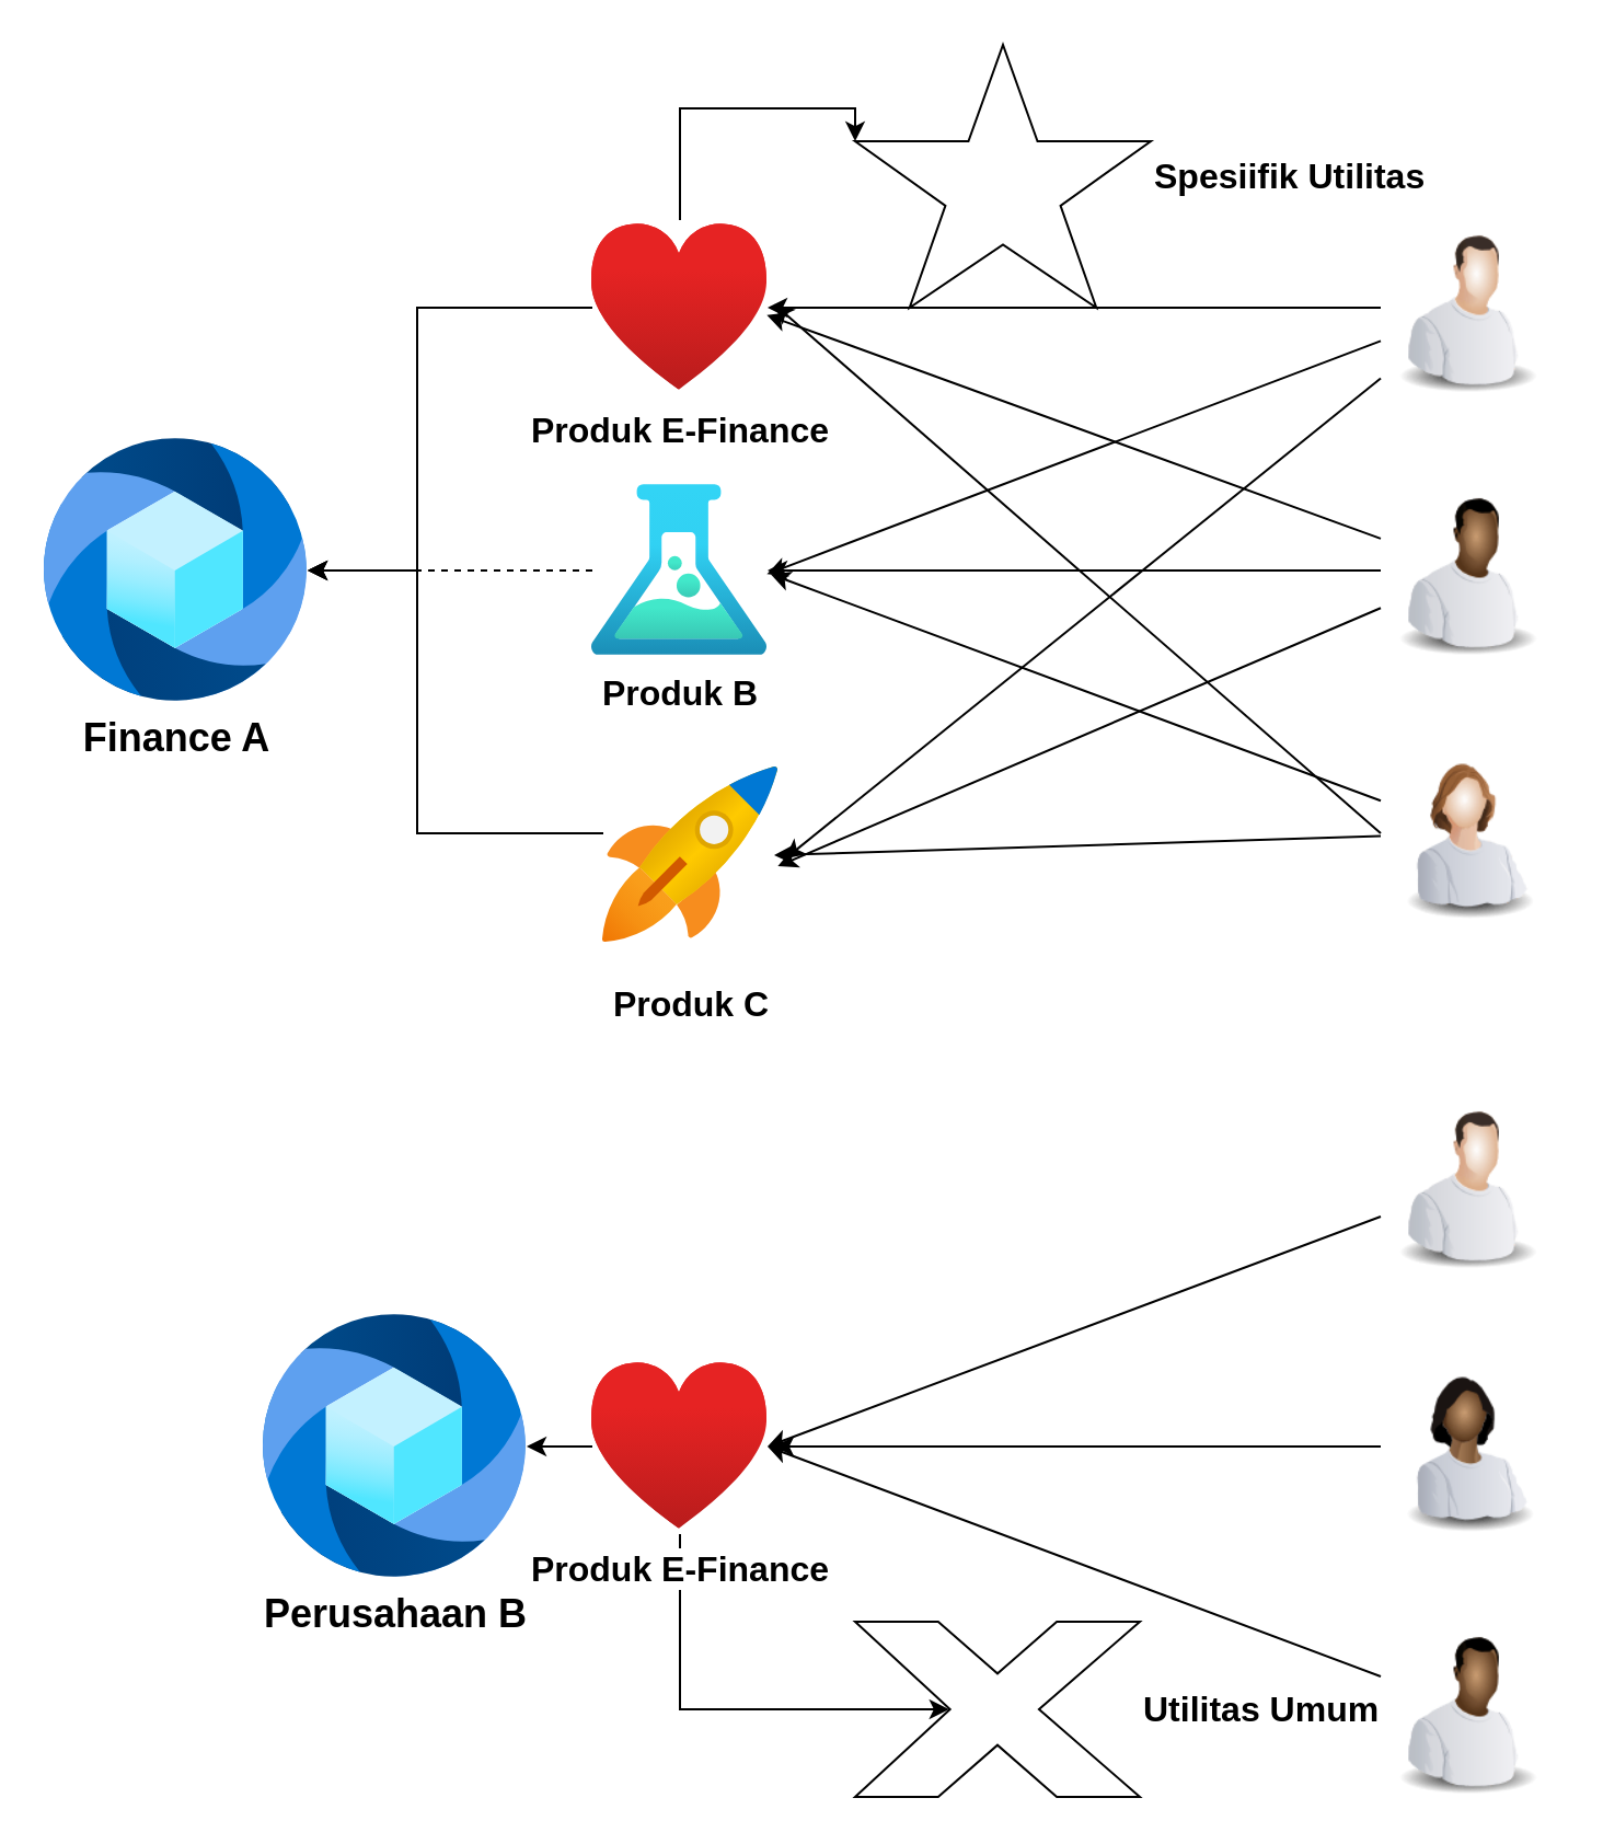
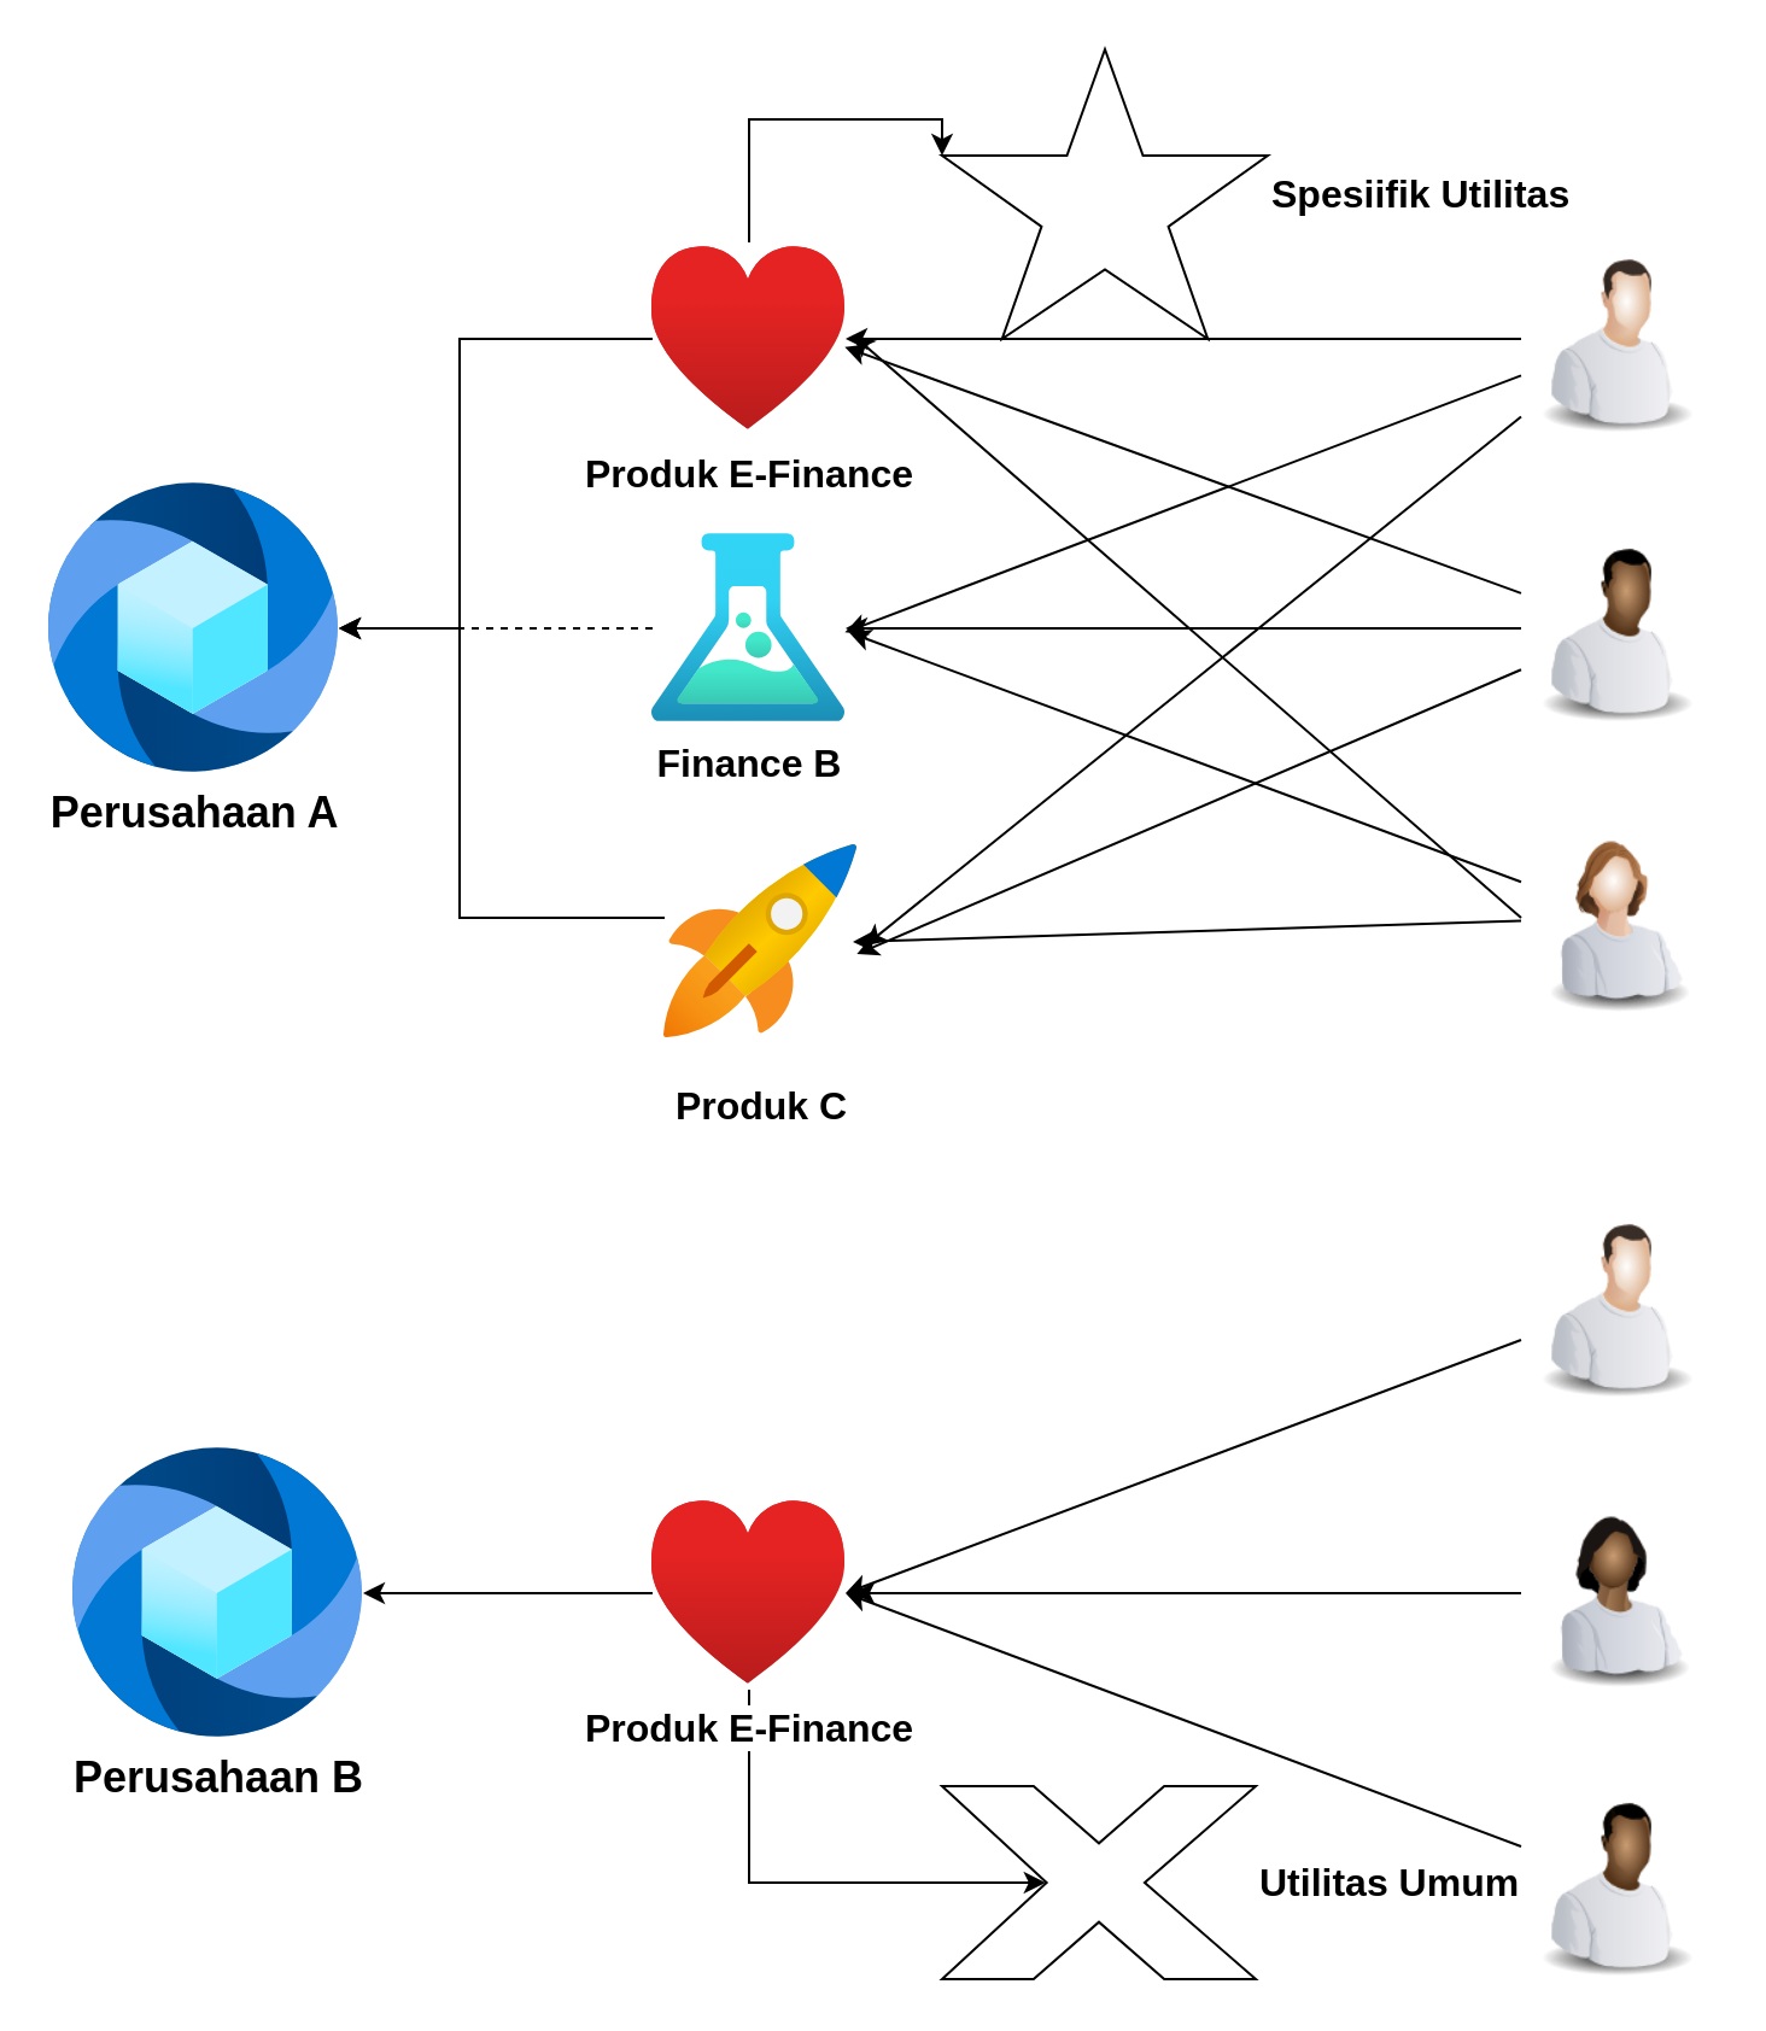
  <mxCell id="0" />
  <mxCell id="1" parent="0" />
- <mxCell id="2" value="&lt;font style=&quot;font-size: 18px;&quot;&gt;&lt;b&gt;Finance A&lt;br&gt;&lt;/b&gt;&lt;/font&gt;" style="image;aspect=fixed;html=1;points=[];align=center;fontSize=12;image=img/lib/azure2/web/Azure_Media_Service.svg;" vertex="1" parent="1"><mxGeometry x="20" y="200" width="120" height="120" as="geometry" /></mxCell>
- <mxCell id="3" value="&lt;font style=&quot;font-size: 18px;&quot;&gt;&lt;b&gt;Perusahaan B&lt;br&gt;&lt;/b&gt;&lt;/font&gt;" style="image;aspect=fixed;html=1;points=[];align=center;fontSize=12;image=img/lib/azure2/web/Azure_Media_Service.svg;" vertex="1" parent="1"><mxGeometry x="120" y="600" width="120" height="120" as="geometry" /></mxCell>
+ <mxCell id="2" value="&lt;font style=&quot;font-size: 18px;&quot;&gt;&lt;b&gt;Perusahaan A&lt;br&gt;&lt;/b&gt;&lt;/font&gt;" style="image;aspect=fixed;html=1;points=[];align=center;fontSize=12;image=img/lib/azure2/web/Azure_Media_Service.svg;" vertex="1" parent="1"><mxGeometry x="20" y="200" width="120" height="120" as="geometry" /></mxCell>
+ <mxCell id="3" value="&lt;font style=&quot;font-size: 18px;&quot;&gt;&lt;b&gt;Perusahaan B&lt;br&gt;&lt;/b&gt;&lt;/font&gt;" style="image;aspect=fixed;html=1;points=[];align=center;fontSize=12;image=img/lib/azure2/web/Azure_Media_Service.svg;" vertex="1" parent="1"><mxGeometry x="30" y="600" width="120" height="120" as="geometry" /></mxCell>
  <mxCell id="4" style="rounded=0;orthogonalLoop=1;jettySize=auto;html=1;strokeColor=default;" edge="1" parent="1" source="7" target="10"><mxGeometry relative="1" as="geometry" /></mxCell>
  <mxCell id="5" style="rounded=0;orthogonalLoop=1;jettySize=auto;html=1;entryX=0.996;entryY=0.521;entryDx=0;entryDy=0;entryPerimeter=0;" edge="1" parent="1" source="7" target="12"><mxGeometry relative="1" as="geometry" /></mxCell>
  <mxCell id="6" style="rounded=0;orthogonalLoop=1;jettySize=auto;html=1;entryX=1.037;entryY=0.521;entryDx=0;entryDy=0;entryPerimeter=0;" edge="1" parent="1" source="7" target="14"><mxGeometry relative="1" as="geometry" /></mxCell>
  <mxCell id="7" value="" style="image;html=1;image=img/lib/clip_art/people/Worker_Man_128x128.png" vertex="1" parent="1"><mxGeometry x="630" y="100" width="80" height="80" as="geometry" /></mxCell>
  <mxCell id="8" style="edgeStyle=orthogonalEdgeStyle;rounded=0;orthogonalLoop=1;jettySize=auto;html=1;" edge="1" parent="1" source="10"><mxGeometry relative="1" as="geometry"><mxPoint x="140" y="260" as="targetPoint" /><Array as="points"><mxPoint x="190" y="140" /><mxPoint x="190" y="260" /></Array></mxGeometry></mxCell>
  <mxCell id="9" style="edgeStyle=orthogonalEdgeStyle;rounded=0;orthogonalLoop=1;jettySize=auto;html=1;entryX=0;entryY=0.367;entryDx=0;entryDy=0;entryPerimeter=0;" edge="1" parent="1" source="10" target="32"><mxGeometry relative="1" as="geometry"><Array as="points"><mxPoint x="310" y="49" /></Array></mxGeometry></mxCell>
  <mxCell id="10" value="&lt;font style=&quot;font-size: 16px;&quot;&gt;Produk E-Finance&lt;/font&gt;" style="image;html=1;points=[];align=center;fontSize=16;image=img/lib/azure2/general/Heart.svg;fontStyle=1" vertex="1" parent="1"><mxGeometry x="270" y="100" width="80" height="80" as="geometry" /></mxCell>
  <mxCell id="11" style="edgeStyle=orthogonalEdgeStyle;rounded=0;orthogonalLoop=1;jettySize=auto;html=1;entryX=1;entryY=0.5;entryDx=0;entryDy=0;entryPerimeter=0;dashed=1;" edge="1" parent="1" source="12" target="2"><mxGeometry relative="1" as="geometry" /></mxCell>
- <mxCell id="12" value="&lt;font style=&quot;font-size: 16px;&quot;&gt;Produk B&lt;/font&gt;" style="image;html=1;points=[];align=center;fontSize=16;image=img/lib/azure2/general/Load_Test.svg;fontStyle=1" vertex="1" parent="1"><mxGeometry x="270" y="220" width="80" height="80" as="geometry" /></mxCell>
+ <mxCell id="12" value="&lt;font style=&quot;font-size: 16px;&quot;&gt;Finance B&lt;/font&gt;" style="image;html=1;points=[];align=center;fontSize=16;image=img/lib/azure2/general/Load_Test.svg;fontStyle=1" vertex="1" parent="1"><mxGeometry x="270" y="220" width="80" height="80" as="geometry" /></mxCell>
  <mxCell id="13" style="edgeStyle=orthogonalEdgeStyle;rounded=0;orthogonalLoop=1;jettySize=auto;html=1;" edge="1" parent="1" source="14"><mxGeometry relative="1" as="geometry"><mxPoint x="140" y="260" as="targetPoint" /><Array as="points"><mxPoint x="190" y="380" /><mxPoint x="190" y="260" /></Array></mxGeometry></mxCell>
  <mxCell id="14" value="&lt;p&gt;&lt;font style=&quot;font-size: 16px;&quot;&gt;&lt;b&gt;Produk C&lt;/b&gt;&lt;/font&gt;&lt;/p&gt;" style="image;aspect=fixed;html=1;points=[];align=center;fontSize=12;image=img/lib/azure2/general/Quickstart_Center.svg;" vertex="1" parent="1"><mxGeometry x="275" y="350" width="80" height="80" as="geometry" /></mxCell>
  <mxCell id="15" style="edgeStyle=orthogonalEdgeStyle;rounded=0;orthogonalLoop=1;jettySize=auto;html=1;entryX=1;entryY=0.5;entryDx=0;entryDy=0;entryPerimeter=0;" edge="1" parent="1" source="17" target="3"><mxGeometry relative="1" as="geometry" /></mxCell>
  <mxCell id="16" style="edgeStyle=orthogonalEdgeStyle;rounded=0;orthogonalLoop=1;jettySize=auto;html=1;entryX=0.33;entryY=0.5;entryDx=0;entryDy=0;entryPerimeter=0;" edge="1" parent="1" source="17" target="33"><mxGeometry relative="1" as="geometry"><Array as="points"><mxPoint x="310" y="780" /></Array></mxGeometry></mxCell>
  <mxCell id="17" value="&lt;font style=&quot;font-size: 16px;&quot;&gt;&lt;b&gt;Produk E-Finance&lt;/b&gt;&lt;/font&gt;" style="image;html=1;points=[];align=center;fontSize=12;image=img/lib/azure2/general/Heart.svg;" vertex="1" parent="1"><mxGeometry x="270" y="620" width="80" height="80" as="geometry" /></mxCell>
  <mxCell id="18" style="rounded=0;orthogonalLoop=1;jettySize=auto;html=1;entryX=0.996;entryY=0.542;entryDx=0;entryDy=0;entryPerimeter=0;" edge="1" parent="1" source="21" target="10"><mxGeometry relative="1" as="geometry" /></mxCell>
  <mxCell id="19" style="edgeStyle=orthogonalEdgeStyle;rounded=0;orthogonalLoop=1;jettySize=auto;html=1;" edge="1" parent="1" source="21" target="12"><mxGeometry relative="1" as="geometry" /></mxCell>
  <mxCell id="20" style="rounded=0;orthogonalLoop=1;jettySize=auto;html=1;entryX=0.996;entryY=0.563;entryDx=0;entryDy=0;entryPerimeter=0;" edge="1" parent="1" source="21" target="14"><mxGeometry relative="1" as="geometry" /></mxCell>
  <mxCell id="21" value="" style="image;html=1;image=img/lib/clip_art/people/Worker_Black_128x128.png" vertex="1" parent="1"><mxGeometry x="630" y="220" width="80" height="80" as="geometry" /></mxCell>
  <mxCell id="22" style="rounded=0;orthogonalLoop=1;jettySize=auto;html=1;entryX=0.975;entryY=0.5;entryDx=0;entryDy=0;entryPerimeter=0;" edge="1" parent="1" source="25" target="14"><mxGeometry relative="1" as="geometry" /></mxCell>
  <mxCell id="23" style="rounded=0;orthogonalLoop=1;jettySize=auto;html=1;entryX=1.017;entryY=0.521;entryDx=0;entryDy=0;entryPerimeter=0;" edge="1" parent="1" source="25" target="12"><mxGeometry relative="1" as="geometry" /></mxCell>
  <mxCell id="24" style="rounded=0;orthogonalLoop=1;jettySize=auto;html=1;entryX=1.037;entryY=0.479;entryDx=0;entryDy=0;entryPerimeter=0;exitX=0;exitY=0.5;exitDx=0;exitDy=0;" edge="1" parent="1" source="25" target="10"><mxGeometry relative="1" as="geometry" /></mxCell>
  <mxCell id="25" value="" style="image;html=1;image=img/lib/clip_art/people/Worker_Woman_128x128.png" vertex="1" parent="1"><mxGeometry x="630" y="340" width="80" height="80" as="geometry" /></mxCell>
  <mxCell id="26" style="edgeStyle=orthogonalEdgeStyle;rounded=0;orthogonalLoop=1;jettySize=auto;html=1;entryX=1.037;entryY=0.5;entryDx=0;entryDy=0;entryPerimeter=0;" edge="1" parent="1" source="27" target="17"><mxGeometry relative="1" as="geometry" /></mxCell>
  <mxCell id="27" value="" style="image;html=1;image=img/lib/clip_art/people/Worker_Woman_Black_128x128.png" vertex="1" parent="1"><mxGeometry x="630" y="620" width="80" height="80" as="geometry" /></mxCell>
  <mxCell id="28" style="rounded=0;orthogonalLoop=1;jettySize=auto;html=1;" edge="1" parent="1" source="29"><mxGeometry relative="1" as="geometry"><mxPoint x="350" y="660" as="targetPoint" /></mxGeometry></mxCell>
  <mxCell id="29" value="" style="image;html=1;image=img/lib/clip_art/people/Worker_Man_128x128.png" vertex="1" parent="1"><mxGeometry x="630" y="500" width="80" height="80" as="geometry" /></mxCell>
  <mxCell id="30" style="rounded=0;orthogonalLoop=1;jettySize=auto;html=1;" edge="1" parent="1" source="31"><mxGeometry relative="1" as="geometry"><mxPoint x="350" y="660" as="targetPoint" /></mxGeometry></mxCell>
  <mxCell id="31" value="" style="image;html=1;image=img/lib/clip_art/people/Worker_Black_128x128.png" vertex="1" parent="1"><mxGeometry x="630" y="740" width="80" height="80" as="geometry" /></mxCell>
  <mxCell id="32" value="&lt;font style=&quot;font-size: 16px;&quot;&gt;&lt;b&gt;Spesiifik Utilitas&lt;/b&gt;&lt;/font&gt;" style="verticalLabelPosition=middle;verticalAlign=middle;html=1;shape=mxgraph.basic.star;aspect=fixed;align=left;labelPosition=right;" vertex="1" parent="1"><mxGeometry x="390" y="20" width="135" height="120" as="geometry" /></mxCell>
  <mxCell id="33" value="&lt;font style=&quot;font-size: 16px;&quot;&gt;&lt;b&gt;Utilitas Umum&lt;/b&gt;&lt;/font&gt;" style="verticalLabelPosition=middle;verticalAlign=middle;html=1;shape=mxgraph.basic.x;aspect=fixed;labelPosition=right;align=left;" vertex="1" parent="1"><mxGeometry x="390" y="740" width="130" height="80" as="geometry" /></mxCell>
